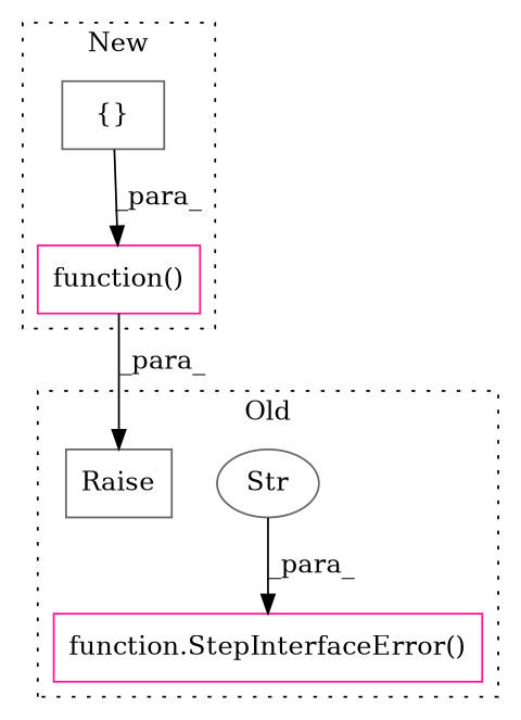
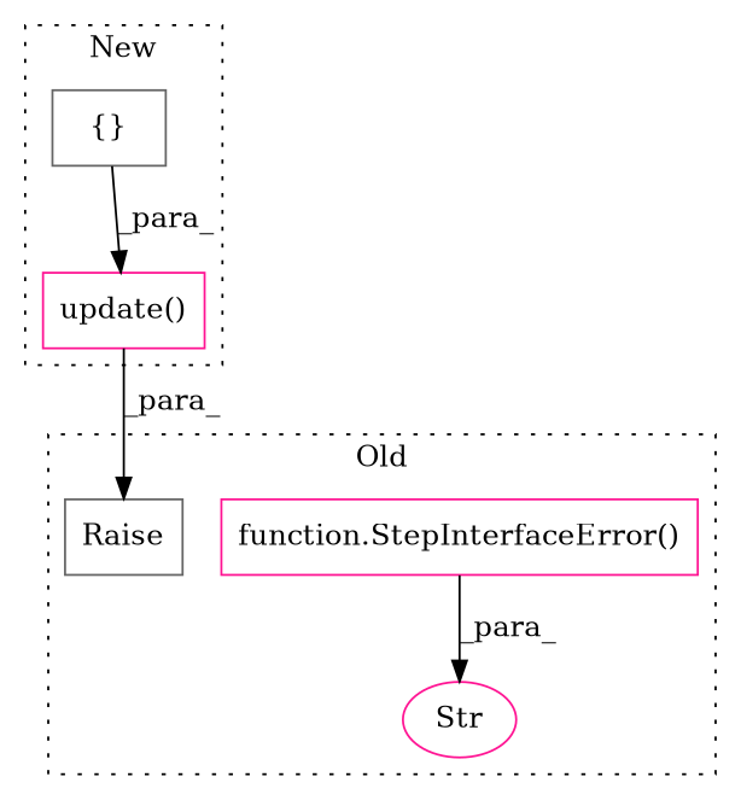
  digraph {
    node [a=75 color=deeppink shape=box]
    n1 [l="40,18" label="function.StepInterfaceError()" s="1341,1698"]
-   n2 [a=66 color=gray40 l=317 label=Str s=1381 shape=ellipse]
+   n2 [a=66 l=317 label=Str s=1381 shape=ellipse]
    n3 [a=91 color=gray40 l=6 label=Raise s=1335]
    n4 [a=95 color=gray40 l="1,1" label="{}" s="1392,1406"]
-   n5 [l="22,1" label="function()" s="1370,1407"]
+   n5 [l="22,1" label="update()" s="1370,1407"]
    subgraph cluster_1 {
      label=Old
      style=dotted
      n1
      n2
      n3
    }
    subgraph cluster_2 {
      label=New
      style=dotted
      n4
      n5
    }
-   n2 -> n1 [label=_para_]
+   n1 -> n2 [label=_para_]
    n4 -> n5 [label=_para_]
    n5 -> n3 [label=_para_]
  }
